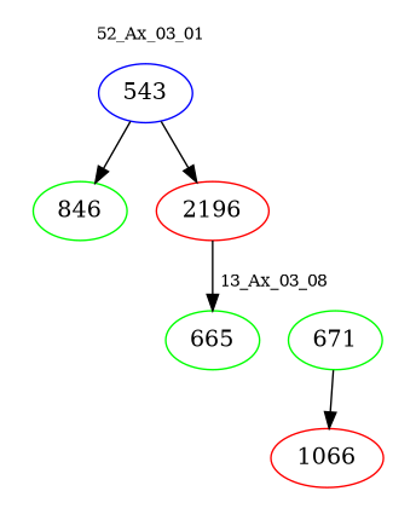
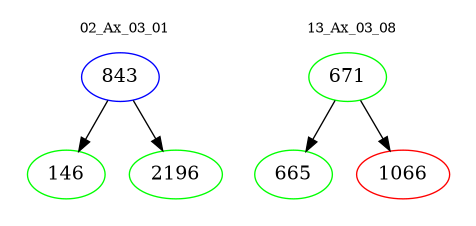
  digraph {
    node [color=green]
    edge [color=black]
-   n1 [color=blue label=543]
-   n2 [label=846]
-   n3 [color=red label=2196]
+   n1 [color=blue label=843]
+   n2 [label=146]
+   n3 [label=2196]
    n4 [label=671]
    n5 [label=665]
    n6 [color=red label=1066]
    subgraph cluster_1 {
      color=white
      fontsize=10
-     label="52_Ax_03_01"
+     label="02_Ax_03_01"
      n1
      n2
      n3
    }
    subgraph cluster_2 {
      color=white
      fontsize=10
      label="13_Ax_03_08"
      n4
      n5
      n6
    }
    n1 -> n2
    n1 -> n3
-   n3 -> n5
+   n4 -> n5
    n4 -> n6
  }
